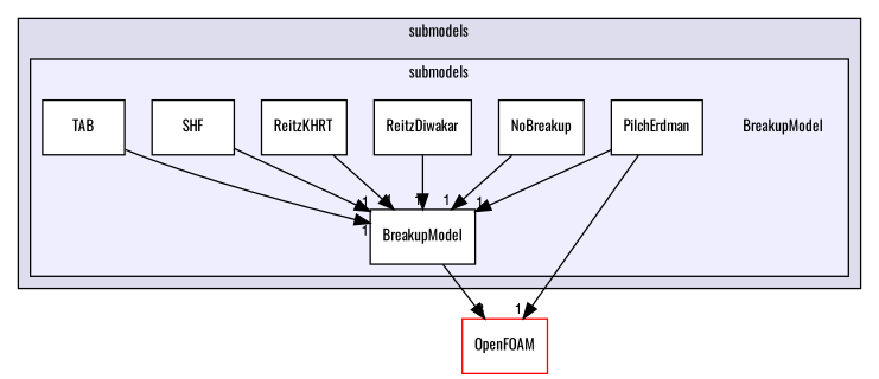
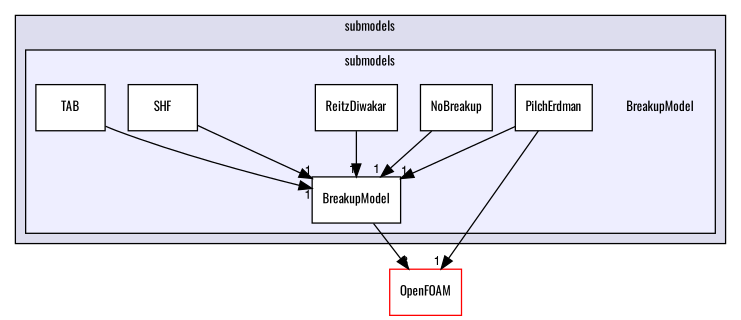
  digraph {
    compound=true
    fontname=Oswald
    node [fontname=Oswald fontsize=10 shape=box color=black fillcolor=white style=filled]
    edge [fontname=Oswald headlabel=1 labeldistance=1.5 labelfontname=FreeSans labelfontsize=10]
    n1 [label=BreakupModel shape=plaintext color="" fillcolor="" style=""]
    n2 [label=BreakupModel]
    n3 [label=NoBreakup]
    n4 [label=PilchErdman]
    n5 [label=ReitzDiwakar]
-   n6 [label=ReitzKHRT]
    n7 [label=SHF]
    n8 [label=TAB]
    n9 [color=red label=OpenFOAM fillcolor="" style=""]
    subgraph cluster_1 {
      bgcolor="#ddddee"
      fontsize=10
      label=submodels
      pencolor=black
      subgraph cluster_2 {
        bgcolor="#eeeeff"
        fontsize=10
        label=submodels
        pencolor=black
        n1
        n2
        n3
        n4
        n5
-       n6
        n7
        n8
      }
    }
    n2 -> n9 [headlabel=3]
    n3 -> n2
    n4 -> n2
    n4 -> n9
    n5 -> n2
-   n6 -> n2
    n7 -> n2
    n8 -> n2
  }
